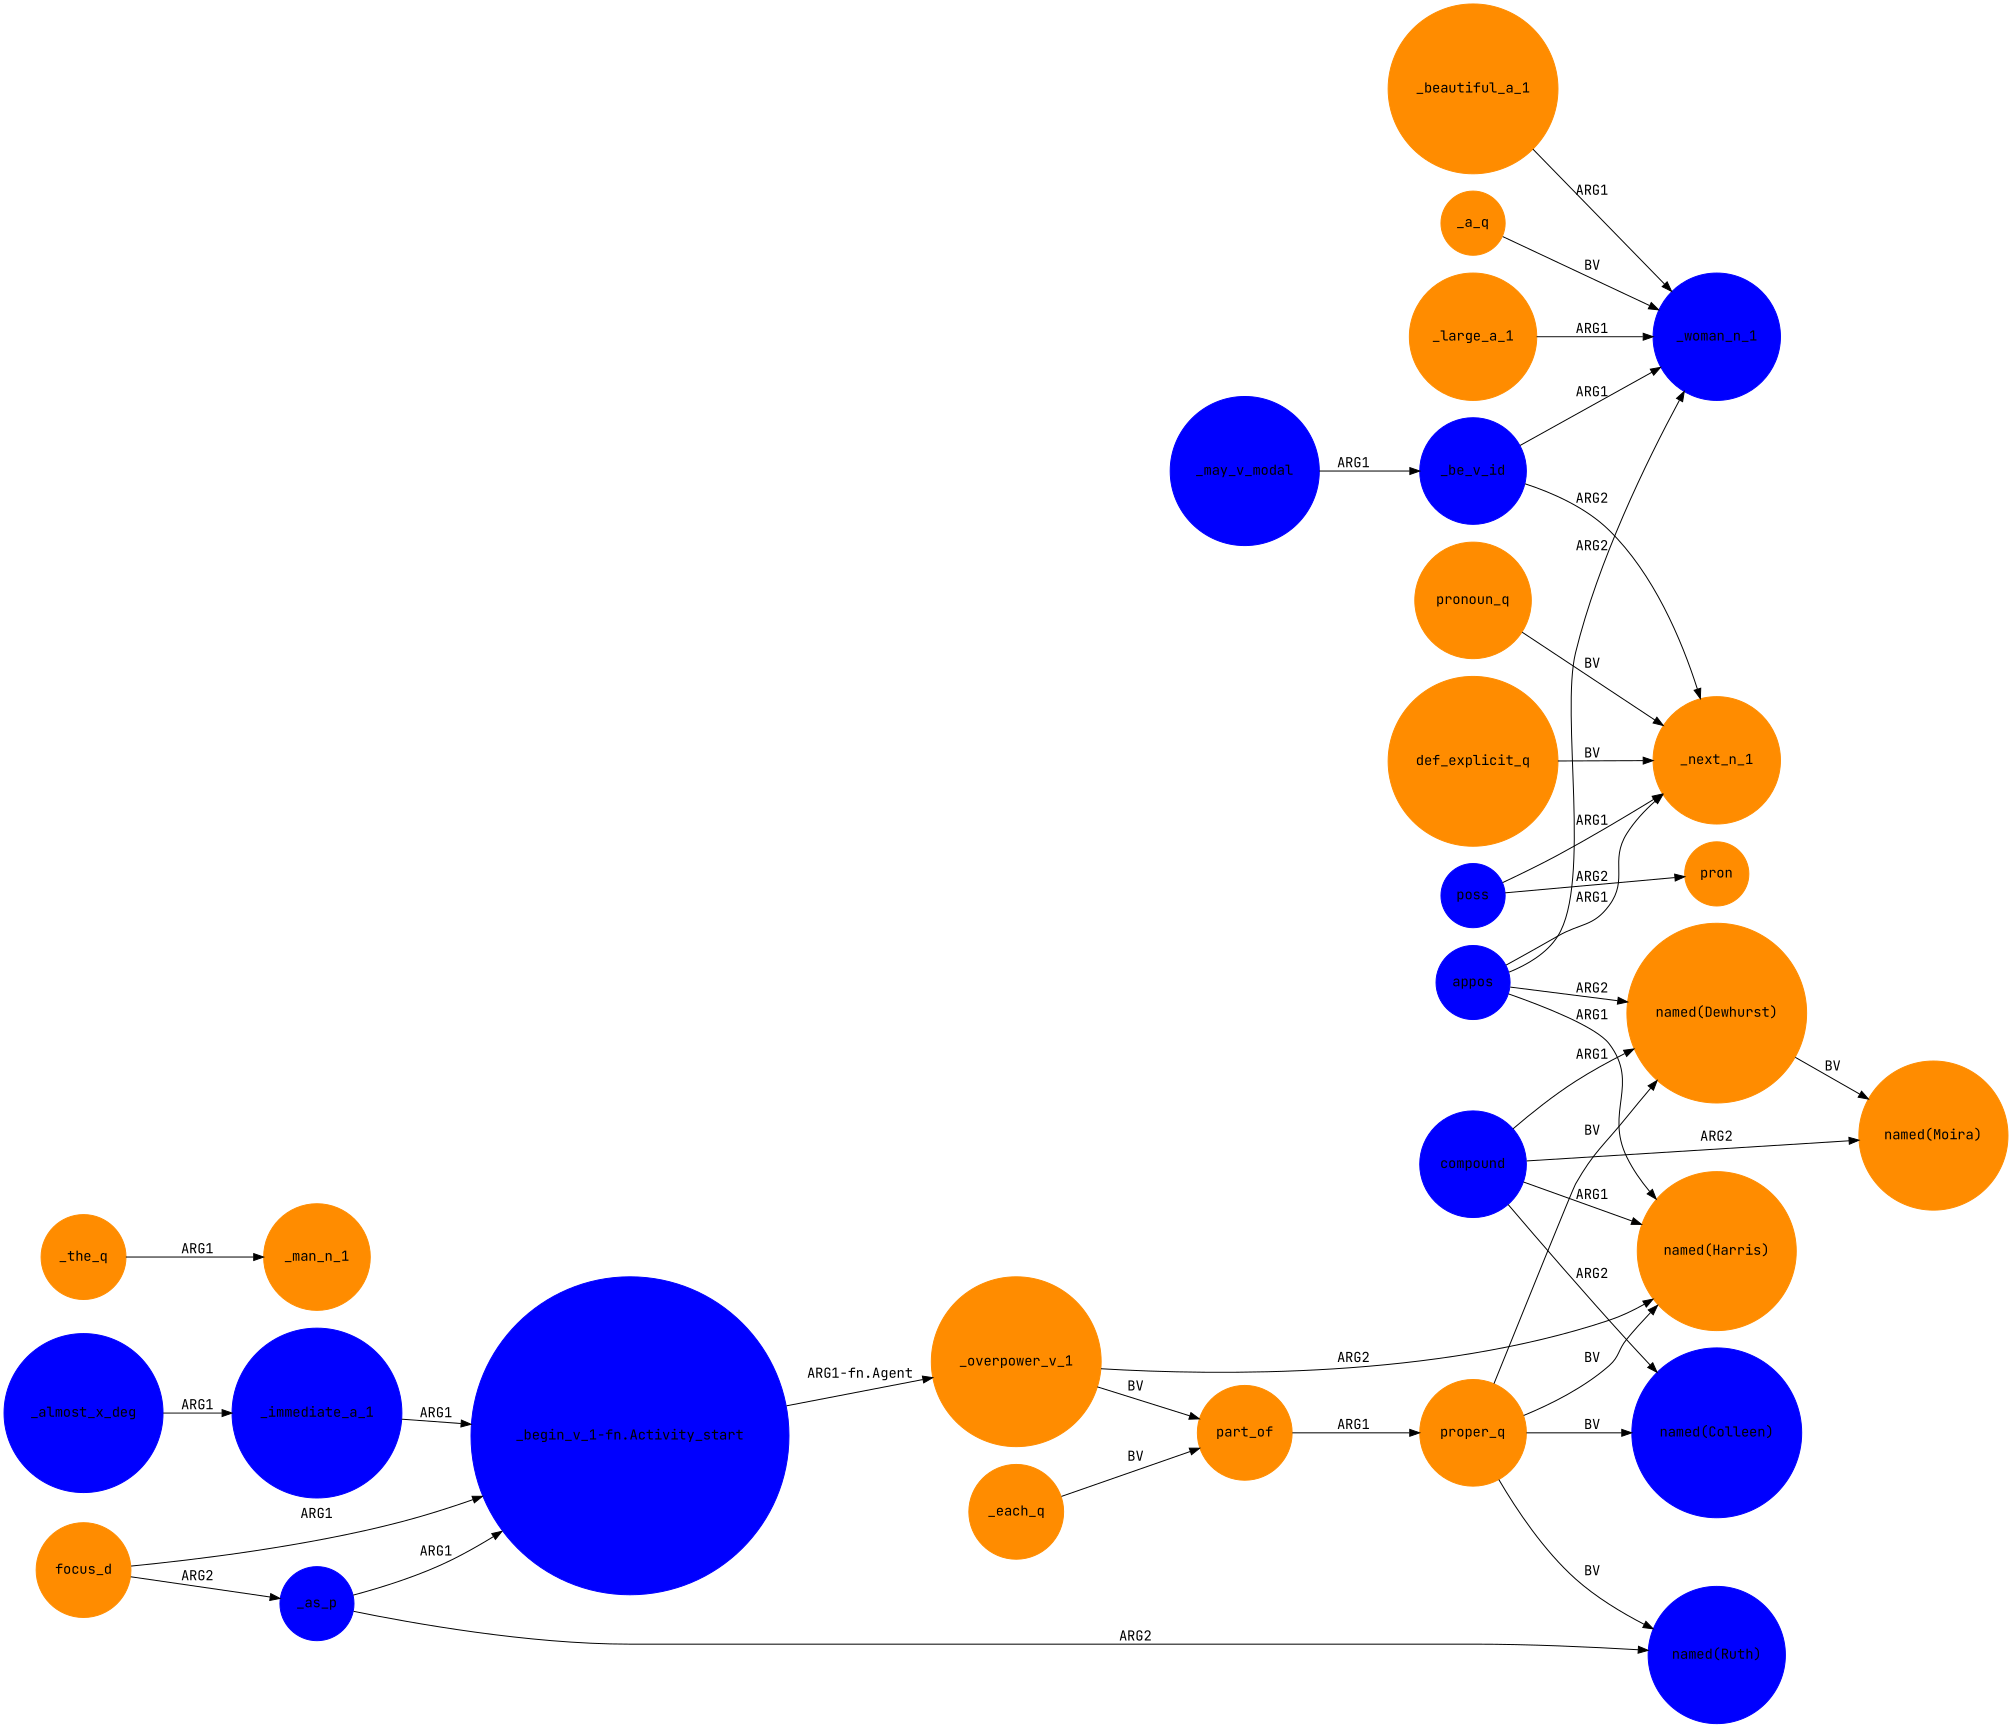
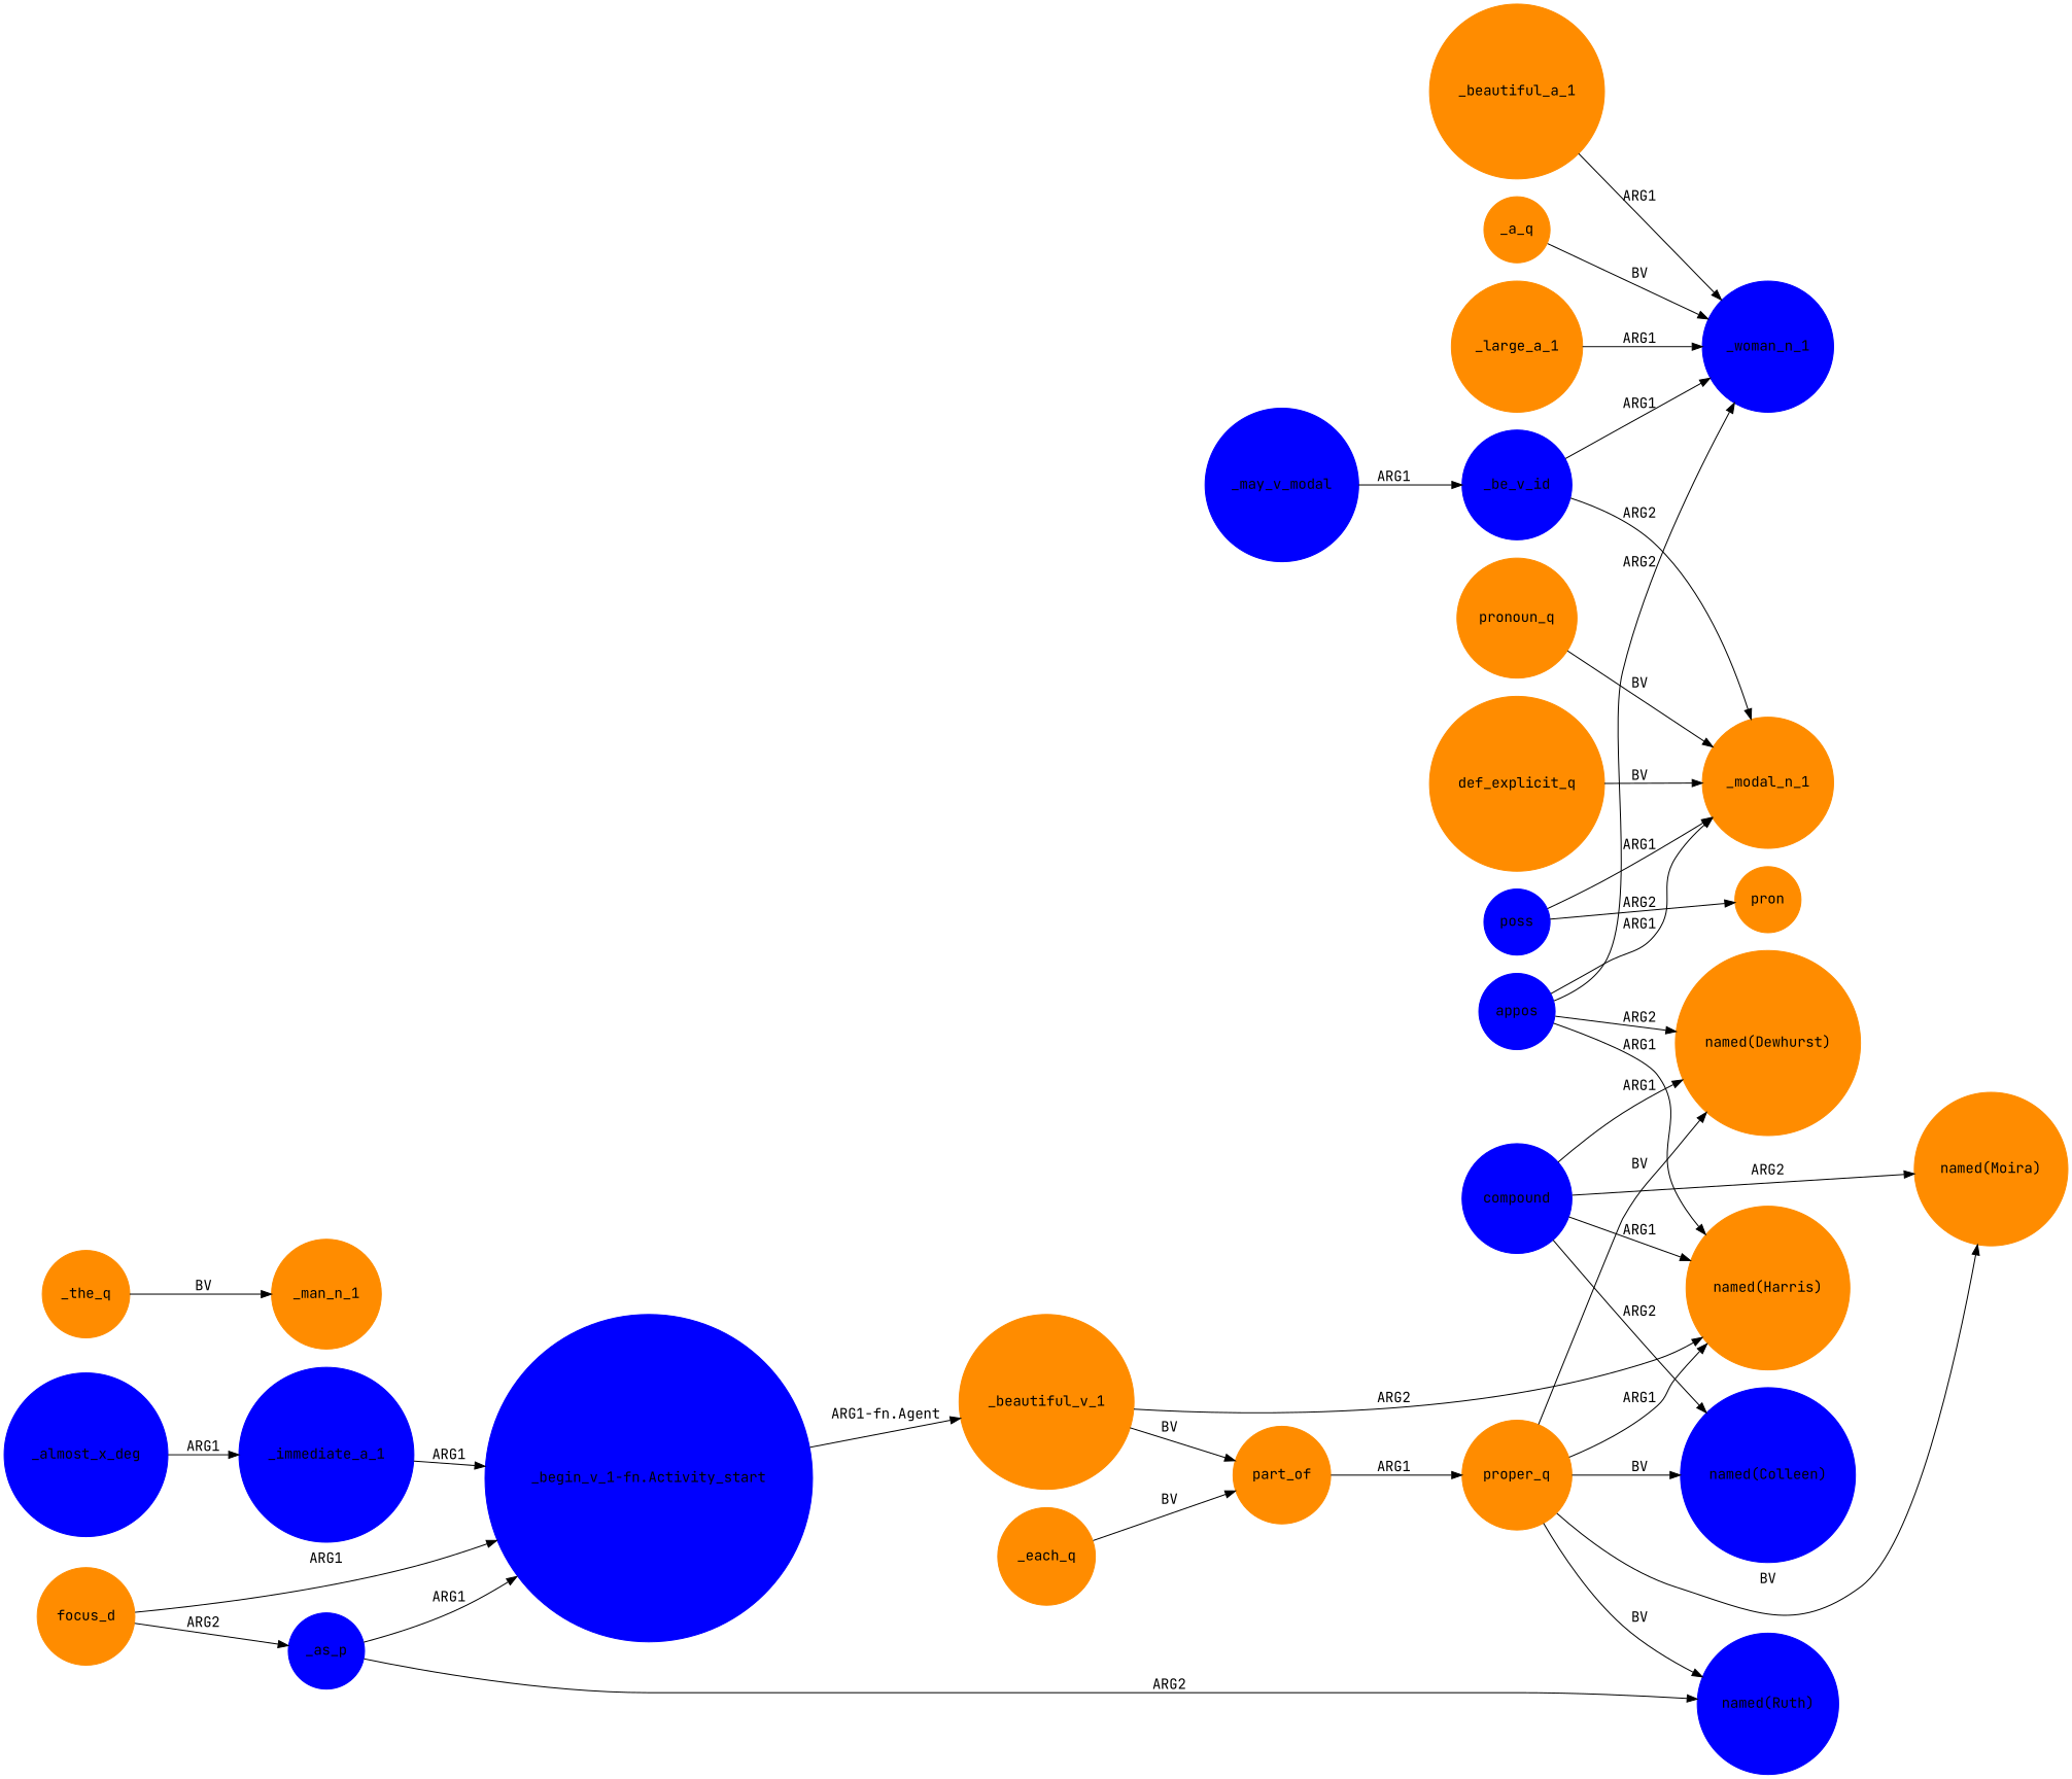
  digraph {
    fontname="JetBrains Mono"
    rankdir=LR
    node [color=darkorange fontname="JetBrains Mono" shape=circle style=filled]
    edge [fontname="JetBrains Mono"]
    appos [color=blue]
-   _next_n_1
+   _next_n_1 [label=_modal_n_1]
    _woman_n_1 [color=blue]
    "named(Harris)"
    "named(Dewhurst)"
    proper_q
    "named(Ruth)" [color=blue]
    "named(Moira)"
    "named(Colleen)" [color=blue]
    _immediate_a_1 [color=blue]
    "_begin_v_1-fn.Activity_start" [color=blue]
-   _overpower_v_1
+   _overpower_v_1 [label=_beautiful_v_1]
    part_of
    poss [color=blue]
    pron
    _the_q
    _man_n_1
    _large_a_1
    compound [color=blue]
    focus_d
    _as_p [color=blue]
    _be_v_id [color=blue]
    pronoun_q
    def_explicit_q
    _almost_x_deg [color=blue]
    _beautiful_a_1
    _each_q
    _a_q
    _may_v_modal [color=blue]
    appos -> _next_n_1 [label=ARG1]
    appos -> _woman_n_1 [label=ARG2]
    appos -> "named(Harris)" [label=ARG1]
    appos -> "named(Dewhurst)" [label=ARG2]
-   proper_q -> "named(Harris)" [label=BV]
+   proper_q -> "named(Harris)" [label=ARG1]
    proper_q -> "named(Dewhurst)" [label=BV]
    proper_q -> "named(Ruth)" [label=BV]
-   "named(Dewhurst)" -> "named(Moira)" [label=BV]
+   proper_q -> "named(Moira)" [label=BV]
    proper_q -> "named(Colleen)" [label=BV]
    _immediate_a_1 -> "_begin_v_1-fn.Activity_start" [label=ARG1]
    "_begin_v_1-fn.Activity_start" -> _overpower_v_1 [label="ARG1-fn.Agent"]
    _overpower_v_1 -> "named(Harris)" [label=ARG2]
    _overpower_v_1 -> part_of [label=BV]
    part_of -> proper_q [label=ARG1]
    poss -> _next_n_1 [label=ARG1]
    poss -> pron [label=ARG2]
-   _the_q -> _man_n_1 [label=ARG1]
+   _the_q -> _man_n_1 [label=BV]
    _large_a_1 -> _woman_n_1 [label=ARG1]
    compound -> "named(Harris)" [label=ARG1]
    compound -> "named(Dewhurst)" [label=ARG1]
    compound -> "named(Moira)" [label=ARG2]
    compound -> "named(Colleen)" [label=ARG2]
    focus_d -> "_begin_v_1-fn.Activity_start" [label=ARG1]
    focus_d -> _as_p [label=ARG2]
    _as_p -> "named(Ruth)" [label=ARG2]
    _as_p -> "_begin_v_1-fn.Activity_start" [label=ARG1]
    _be_v_id -> _next_n_1 [label=ARG2]
    _be_v_id -> _woman_n_1 [label=ARG1]
    pronoun_q -> _next_n_1 [label=BV]
    def_explicit_q -> _next_n_1 [label=BV]
    _almost_x_deg -> _immediate_a_1 [label=ARG1]
    _beautiful_a_1 -> _woman_n_1 [label=ARG1]
    _each_q -> part_of [label=BV]
    _a_q -> _woman_n_1 [label=BV]
    _may_v_modal -> _be_v_id [label=ARG1]
  }
